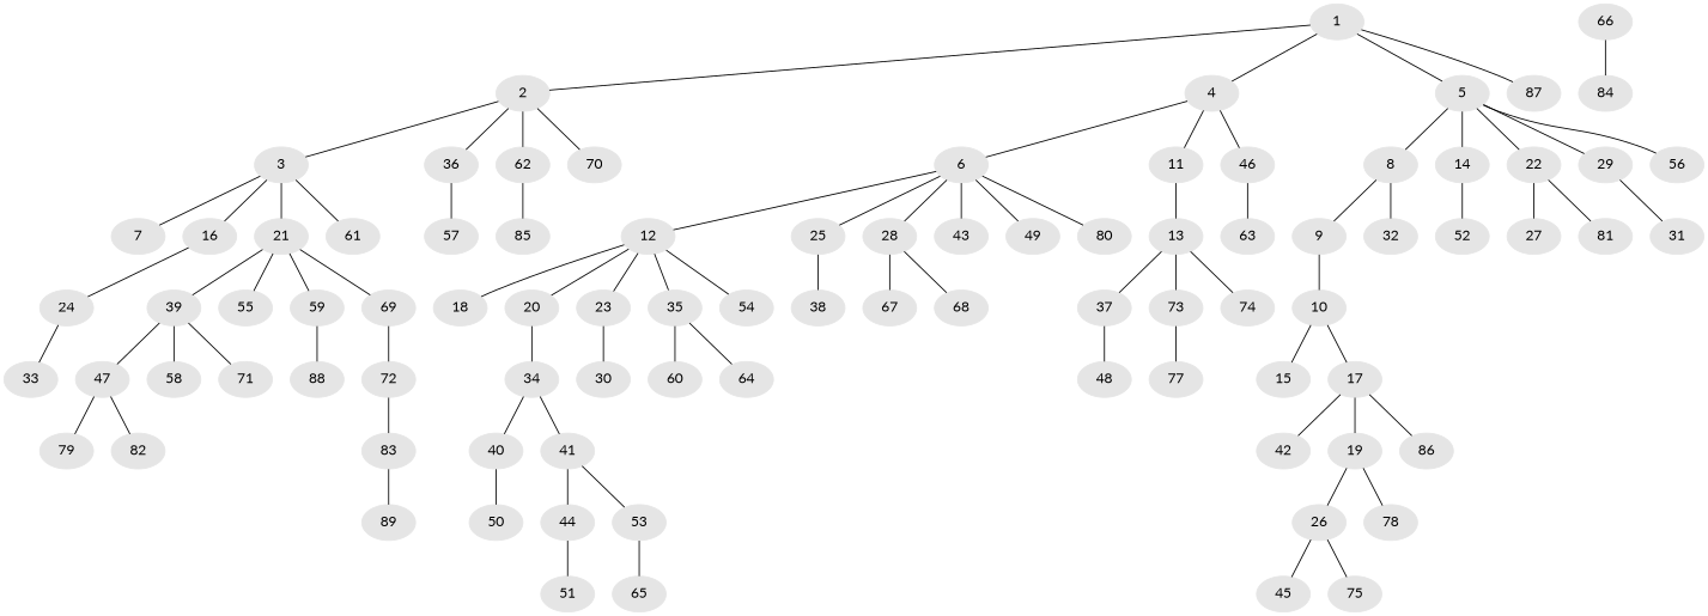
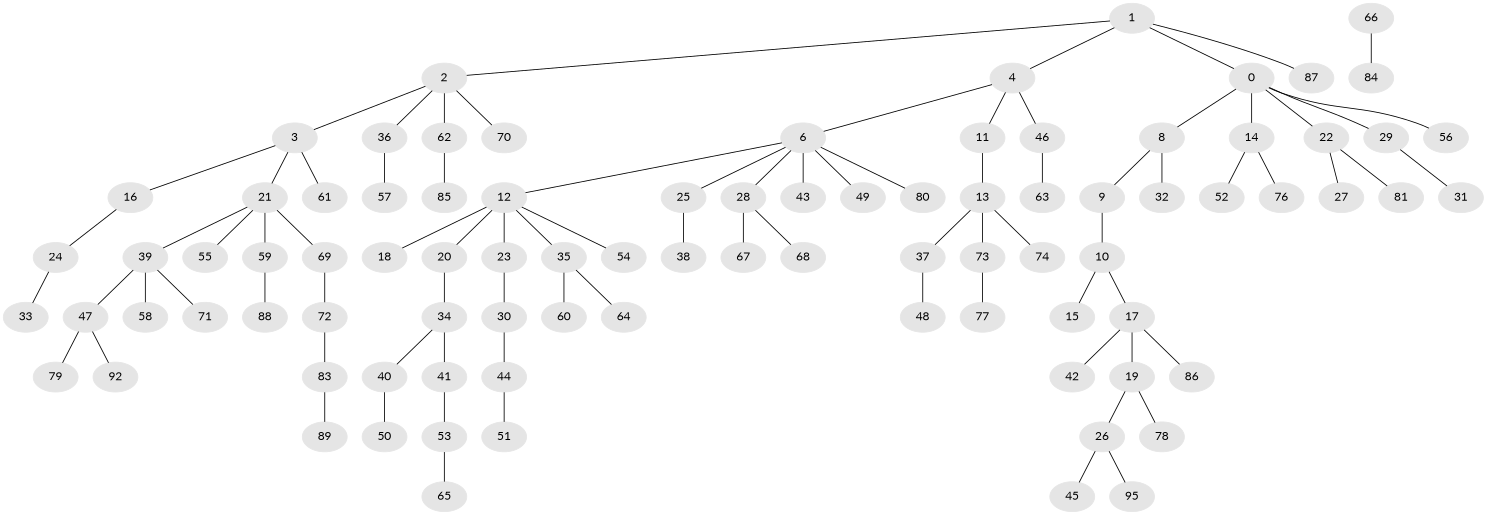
  graph {
    fontname=Lato
    node [color=gray90 fontname=Lato style=filled]
    edge [fontname=Lato]
    1
    2
    4
-   5
+   5 [label=0]
    87
    3
    36
    62
    70
    6
    11
    46
    8
    14
    22
    29
    56
-   7
    16
    21
    61
    57
    85
    24
    39
    55
    59
    69
    12
    25
    28
    43
    49
    80
    13
    63
    9
    32
    52
+   76
    27
    81
    31
    18
    20
    23
    35
    54
    38
    67
    68
    10
    15
    17
    42
    19
    86
    37
    73
    74
    34
    30
    60
    64
    66
    84
    48
    77
    33
    26
    78
    45
-   75
+   75 [label=95]
    40
    41
    47
    58
    71
    88
    72
    50
    44
    53
    79
-   82
+   82 [label=92]
    51
    65
    83
    89
    1 -- 2
    1 -- 4
    1 -- 5
    1 -- 87
    2 -- 3
    2 -- 36
    2 -- 62
    2 -- 70
    4 -- 6
    4 -- 11
    4 -- 46
    5 -- 8
    5 -- 14
    5 -- 22
    5 -- 29
    5 -- 56
-   3 -- 7
    3 -- 16
    3 -- 21
    3 -- 61
    36 -- 57
    62 -- 85
    6 -- 12
    6 -- 25
    6 -- 28
    6 -- 43
    6 -- 49
    6 -- 80
    11 -- 13
    46 -- 63
    8 -- 9
    8 -- 32
    14 -- 52
+   14 -- 76
    22 -- 27
    22 -- 81
    29 -- 31
    16 -- 24
    21 -- 39
    21 -- 55
    21 -- 59
    21 -- 69
    24 -- 33
    39 -- 47
    39 -- 58
    39 -- 71
    59 -- 88
    69 -- 72
    12 -- 18
    12 -- 20
    12 -- 23
    12 -- 35
    12 -- 54
    25 -- 38
    28 -- 67
    28 -- 68
    13 -- 37
    13 -- 73
    13 -- 74
    9 -- 10
    20 -- 34
    23 -- 30
    35 -- 60
    35 -- 64
    10 -- 15
    10 -- 17
    17 -- 42
    17 -- 19
    17 -- 86
    19 -- 26
    19 -- 78
    37 -- 48
    73 -- 77
    34 -- 40
    34 -- 41
    66 -- 84
    26 -- 45
    26 -- 75
    40 -- 50
-   41 -- 44
+   30 -- 44
    41 -- 53
    47 -- 79
    47 -- 82
    72 -- 83
    44 -- 51
    53 -- 65
    83 -- 89
  }
